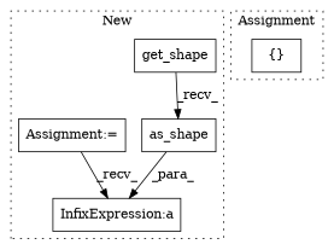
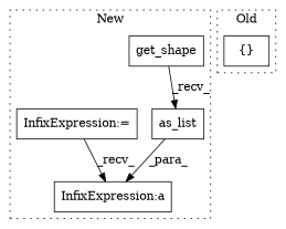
  digraph {
    node [a=32 shape=box]
-   n1 [l=9 label=as_shape s=2356]
+   n1 [l=9 label=as_list s=2356]
    n2 [a=27 l=3 label="InfixExpression:a" s=2421]
    n3 [l=11 label=get_shape s=2344]
-   n4 [a=7 l=1 label="Assignment:=" s=2269]
+   n4 [a=7 l=1 label="InfixExpression:=" s=2269]
    n5 [a=4 l="1,1" label="{}" s="1779,1793"]
    subgraph cluster_1 {
      label=New
      style=dotted
      n1
      n2
      n3
      n4
    }
    subgraph cluster_2 {
-     label=Assignment
+     label=Old
      style=dotted
      n5
    }
    n1 -> n2 [label=_para_]
    n3 -> n1 [label=_recv_]
    n4 -> n2 [label=_recv_]
  }
